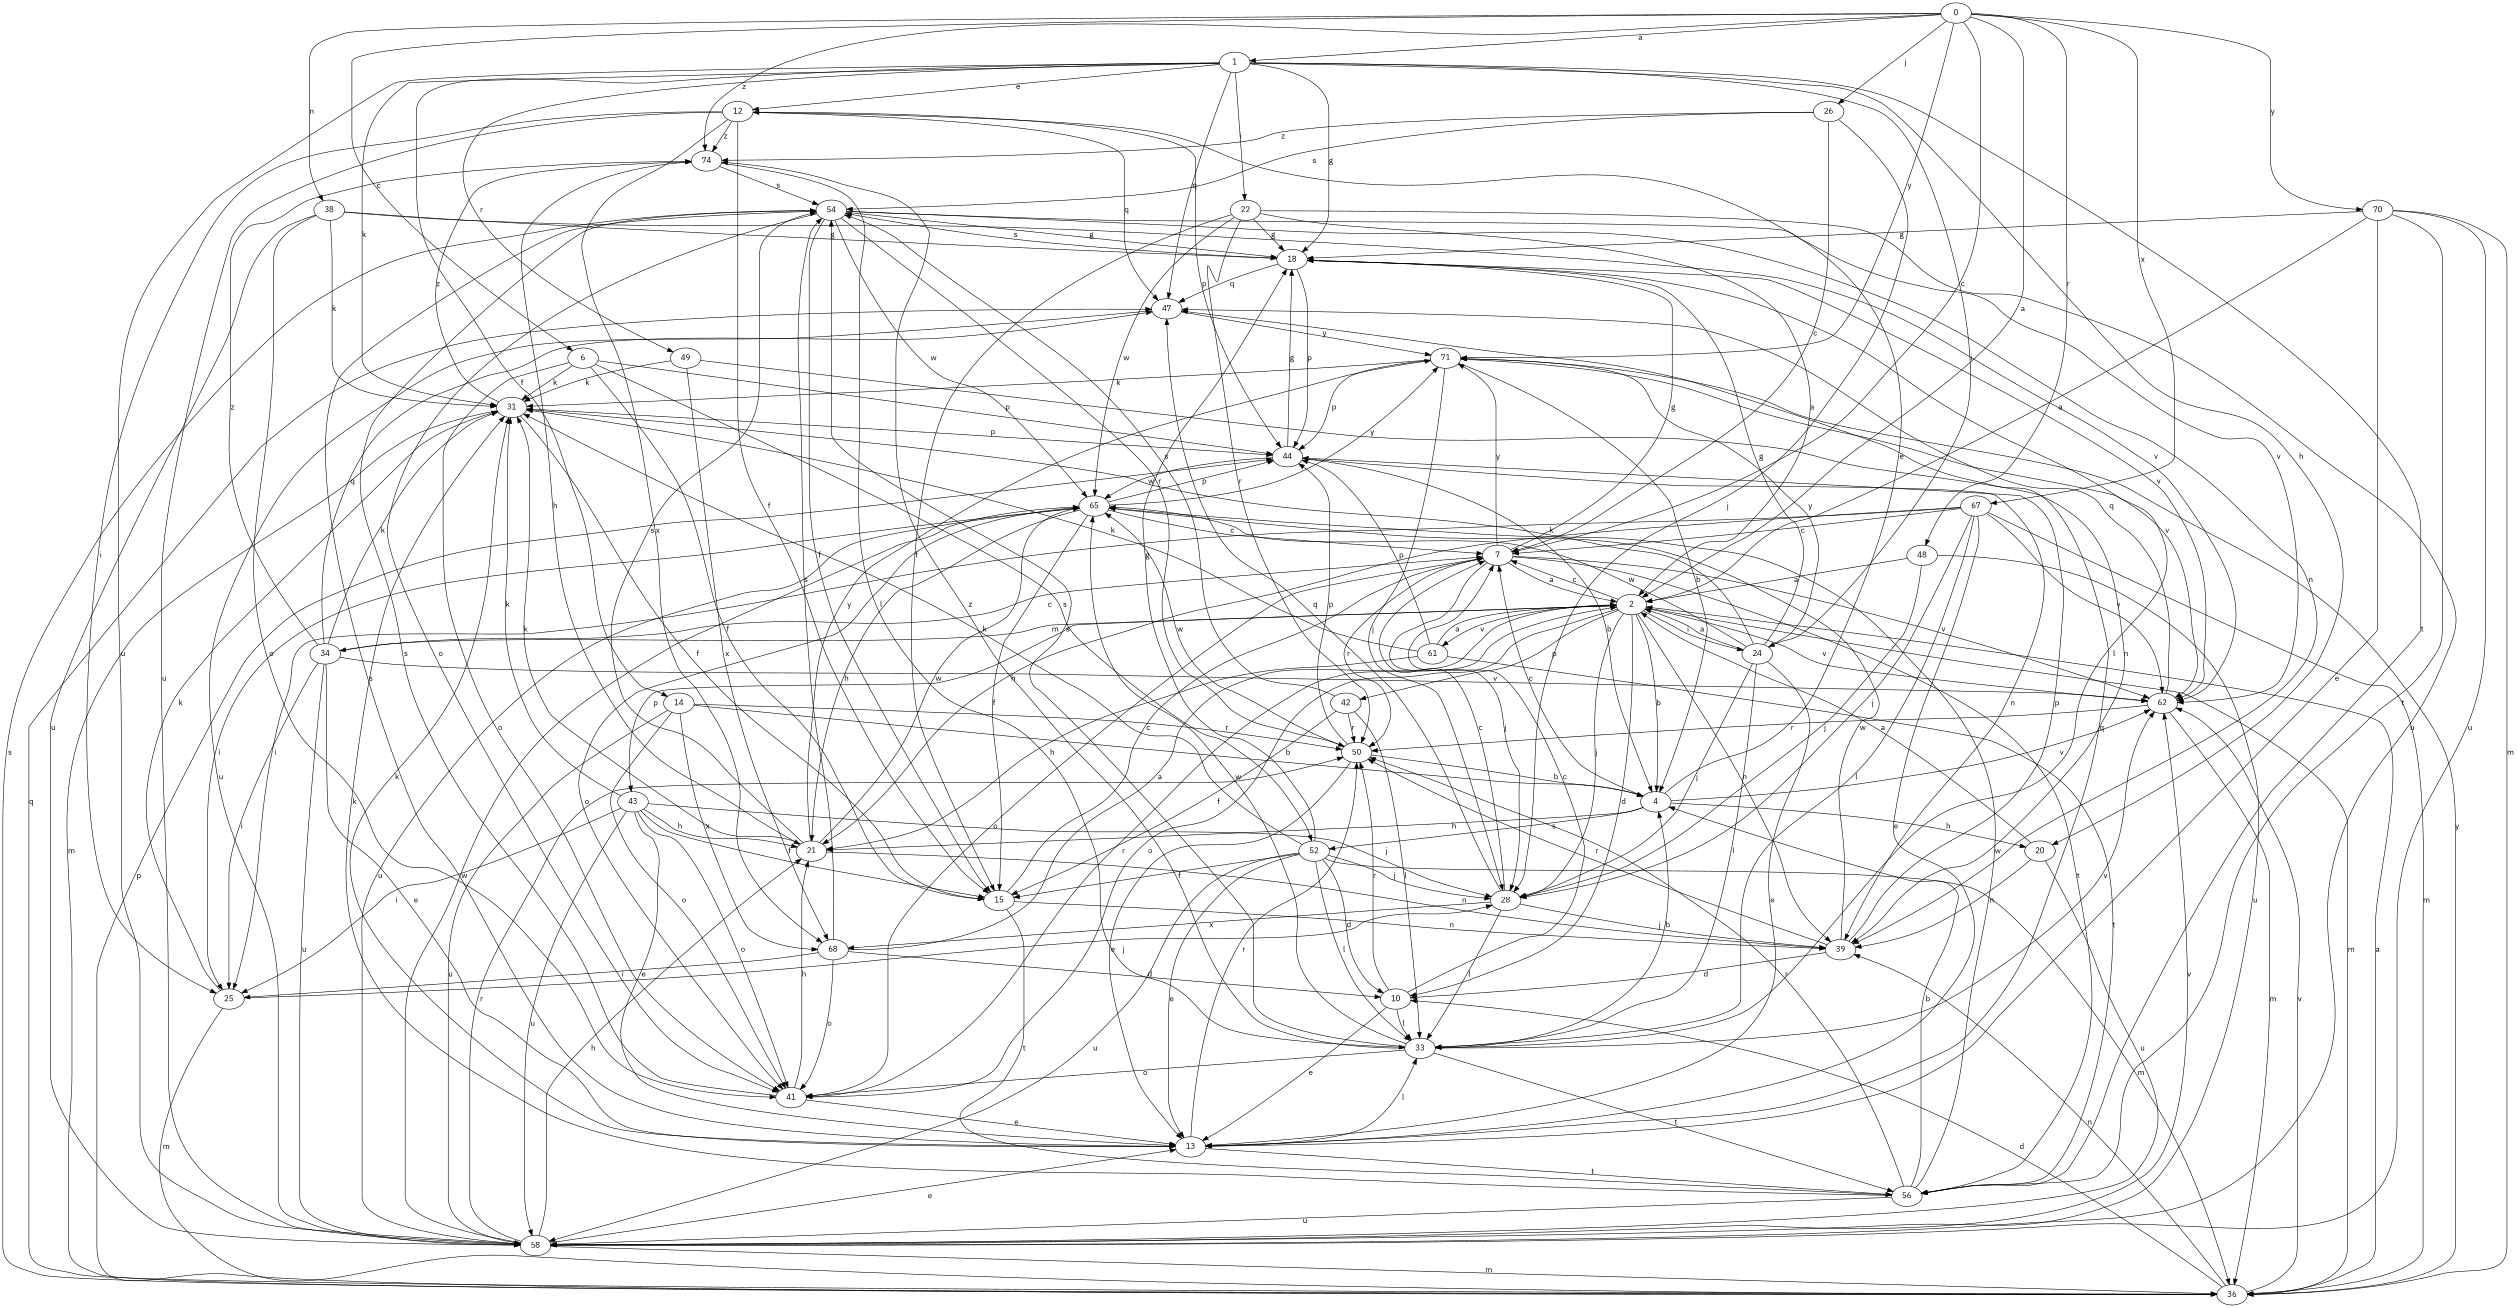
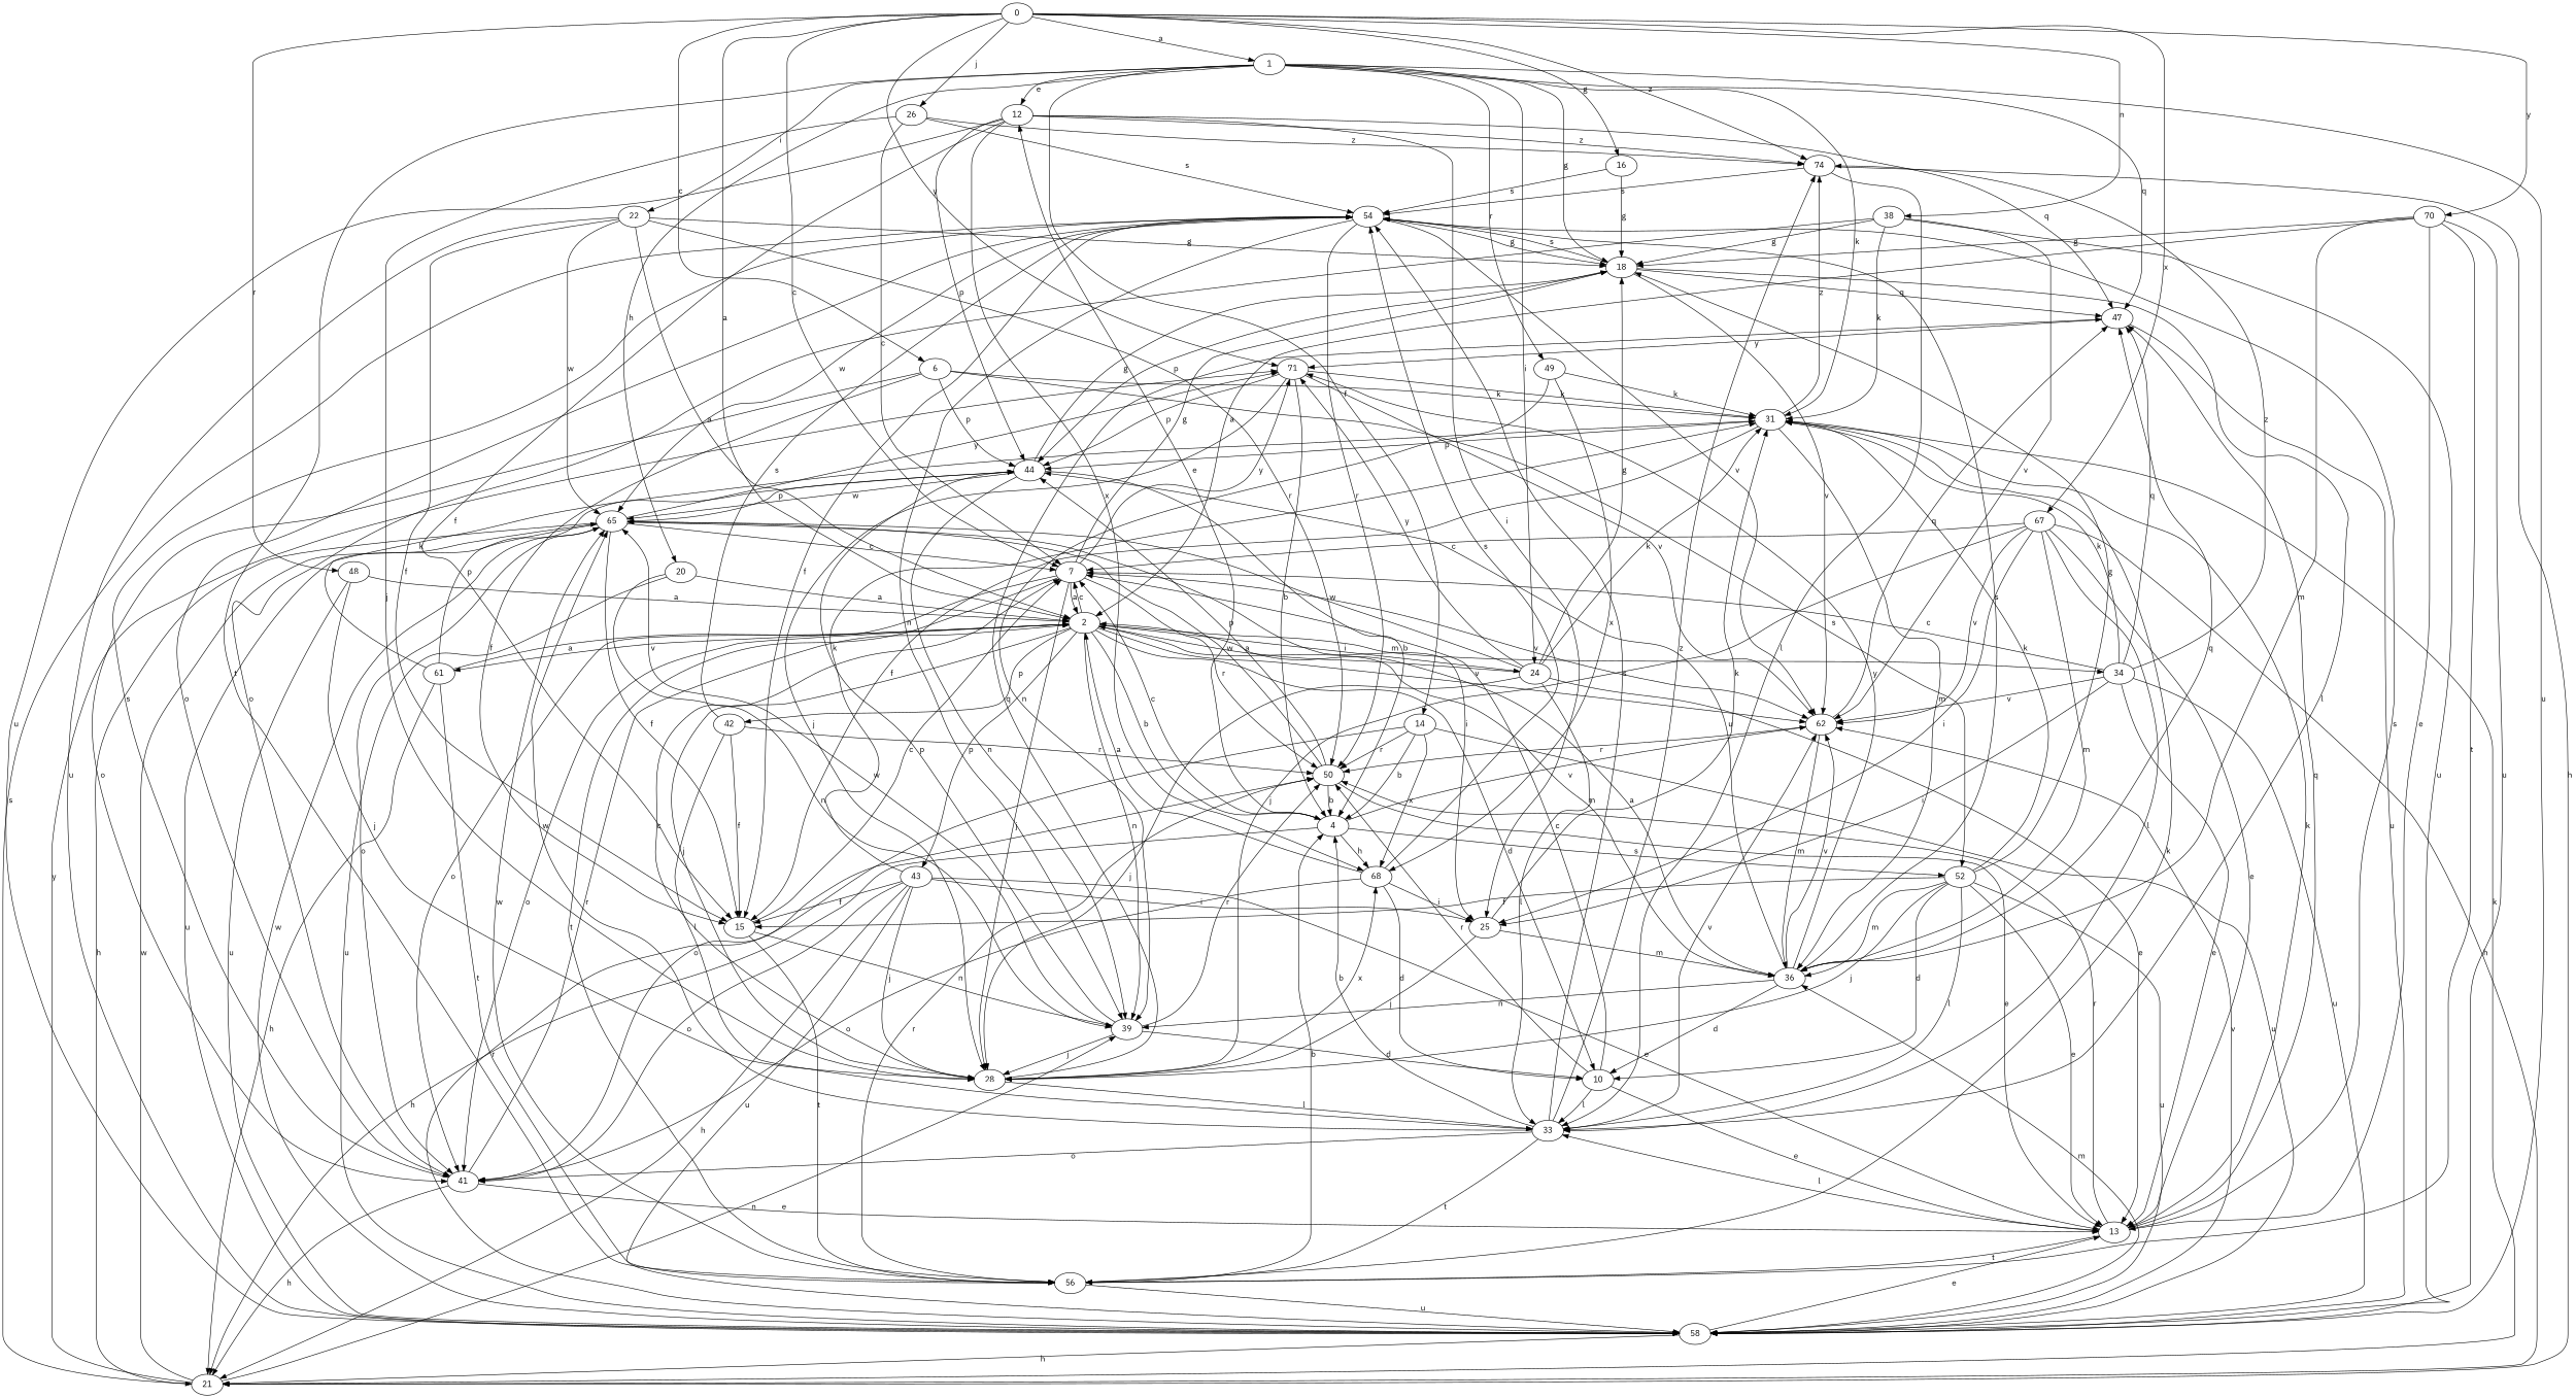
  strict digraph {
    fontname="IBM Plex Sans"
    node [fontname="IBM Plex Sans"]
    edge [fontname="IBM Plex Sans"]
    0
    1
    2
    6
    7
+   16
    26
    38
    48
    67
    70
    71
    74
    12
    14
    18
    20
    22
    24
    31
    47
    49
    56
    58
    4
    10
    28
    34
    36
    39
    41
    42
    43
    61
    62
    52
    15
    44
    50
    54
    21
    13
    33
    25
    68
    65
    0 -> 1 [label=a]
    0 -> 2 [label=a]
    0 -> 6 [label=c]
    0 -> 7 [label=c]
+   0 -> 16 [label=g]
    0 -> 26 [label=j]
    0 -> 38 [label=n]
    0 -> 48 [label=r]
    0 -> 67 [label=x]
    0 -> 70 [label=y]
    0 -> 71 [label=y]
    0 -> 74 [label=z]
    1 -> 12 [label=e]
    1 -> 14 [label=f]
    1 -> 18 [label=g]
    1 -> 20 [label=h]
    1 -> 22 [label=i]
    1 -> 24 [label=i]
    1 -> 31 [label=k]
    1 -> 47 [label=q]
    1 -> 49 [label=r]
    1 -> 56 [label=t]
    1 -> 58 [label=u]
    2 -> 7 [label=c]
    2 -> 24 [label=i]
    2 -> 4 [label=b]
    2 -> 10 [label=d]
    2 -> 28 [label=j]
    2 -> 34 [label=m]
    2 -> 36 [label=m]
    2 -> 39 [label=n]
    2 -> 41 [label=o]
    2 -> 42 [label=p]
    2 -> 43 [label=p]
    2 -> 61 [label=v]
    2 -> 62 [label=v]
    6 -> 31 [label=k]
    6 -> 41 [label=o]
    6 -> 52 [label=s]
    6 -> 15 [label=f]
    6 -> 44 [label=p]
    7 -> 2 [label=a]
    7 -> 71 [label=y]
    7 -> 18 [label=g]
    7 -> 56 [label=t]
    7 -> 28 [label=j]
    7 -> 41 [label=o]
    7 -> 62 [label=v]
    7 -> 50 [label=r]
+   16 -> 18 [label=g]
+   16 -> 54 [label=s]
    26 -> 7 [label=c]
    26 -> 74 [label=z]
    26 -> 28 [label=j]
    26 -> 54 [label=s]
    38 -> 18 [label=g]
    38 -> 31 [label=k]
    38 -> 58 [label=u]
    38 -> 41 [label=o]
    38 -> 62 [label=v]
    48 -> 2 [label=a]
    48 -> 58 [label=u]
    48 -> 28 [label=j]
    67 -> 7 [label=c]
    67 -> 28 [label=j]
    67 -> 36 [label=m]
    67 -> 62 [label=v]
    67 -> 21 [label=h]
    67 -> 13 [label=e]
    67 -> 33 [label=l]
    67 -> 25 [label=i]
    70 -> 2 [label=a]
    70 -> 18 [label=g]
    70 -> 56 [label=t]
    70 -> 58 [label=u]
    70 -> 36 [label=m]
    70 -> 13 [label=e]
    71 -> 31 [label=k]
    71 -> 4 [label=b]
    71 -> 28 [label=j]
    71 -> 62 [label=v]
    71 -> 44 [label=p]
    74 -> 54 [label=s]
    74 -> 21 [label=h]
    74 -> 33 [label=l]
    12 -> 74 [label=z]
    12 -> 47 [label=q]
    12 -> 58 [label=u]
    12 -> 15 [label=f]
    12 -> 44 [label=p]
    12 -> 25 [label=i]
    12 -> 68 [label=x]
    14 -> 58 [label=u]
    14 -> 4 [label=b]
    14 -> 41 [label=o]
    14 -> 50 [label=r]
    14 -> 68 [label=x]
    18 -> 47 [label=q]
    18 -> 62 [label=v]
    18 -> 44 [label=p]
    18 -> 54 [label=s]
    18 -> 33 [label=l]
    20 -> 2 [label=a]
    20 -> 58 [label=u]
    20 -> 39 [label=n]
    22 -> 2 [label=a]
    22 -> 18 [label=g]
    22 -> 58 [label=u]
    22 -> 15 [label=f]
    22 -> 50 [label=r]
    22 -> 65 [label=w]
    24 -> 2 [label=a]
    24 -> 71 [label=y]
    24 -> 18 [label=g]
    24 -> 31 [label=k]
    24 -> 28 [label=j]
    24 -> 13 [label=e]
    24 -> 33 [label=l]
    24 -> 65 [label=w]
    31 -> 74 [label=z]
    31 -> 36 [label=m]
    31 -> 15 [label=f]
    31 -> 44 [label=p]
    47 -> 71 [label=y]
    47 -> 58 [label=u]
    49 -> 31 [label=k]
    49 -> 39 [label=n]
    49 -> 68 [label=x]
    56 -> 31 [label=k]
    56 -> 58 [label=u]
    56 -> 4 [label=b]
    56 -> 50 [label=r]
    56 -> 65 [label=w]
    58 -> 36 [label=m]
    58 -> 62 [label=v]
    58 -> 50 [label=r]
    58 -> 21 [label=h]
    58 -> 13 [label=e]
    58 -> 65 [label=w]
    4 -> 7 [label=c]
    4 -> 12 [label=e]
-   4 -> 20 [label=h]
+   4 -> 68 [label=h]
    4 -> 62 [label=v]
    4 -> 52 [label=s]
    4 -> 21 [label=h]
    10 -> 7 [label=c]
    10 -> 50 [label=r]
    10 -> 13 [label=e]
    10 -> 33 [label=l]
    28 -> 7 [label=c]
    28 -> 47 [label=q]
    28 -> 33 [label=l]
    28 -> 68 [label=x]
    34 -> 7 [label=c]
    34 -> 74 [label=z]
    34 -> 31 [label=k]
    34 -> 47 [label=q]
    34 -> 58 [label=u]
    34 -> 62 [label=v]
    34 -> 13 [label=e]
    34 -> 25 [label=i]
    36 -> 2 [label=a]
    36 -> 71 [label=y]
    36 -> 47 [label=q]
    36 -> 10 [label=d]
    36 -> 39 [label=n]
    36 -> 62 [label=v]
-   36 -> 44 [label=p]
+   36 -> 44 [label=u]
    36 -> 54 [label=s]
    39 -> 10 [label=d]
-   28 -> 39 [label=j]
+   39 -> 28 [label=j]
    39 -> 44 [label=p]
    39 -> 50 [label=r]
    39 -> 65 [label=w]
    41 -> 2 [label=r]
    41 -> 54 [label=s]
    41 -> 21 [label=h]
    41 -> 13 [label=e]
    42 -> 15 [label=f]
    42 -> 50 [label=r]
    42 -> 54 [label=s]
    42 -> 33 [label=l]
    43 -> 31 [label=k]
    43 -> 58 [label=u]
    43 -> 28 [label=j]
    43 -> 41 [label=o]
    43 -> 15 [label=f]
    43 -> 21 [label=h]
    43 -> 13 [label=e]
    43 -> 25 [label=i]
    61 -> 2 [label=a]
    61 -> 31 [label=k]
    61 -> 56 [label=t]
    61 -> 44 [label=p]
    61 -> 21 [label=h]
    62 -> 47 [label=q]
    62 -> 36 [label=m]
    62 -> 50 [label=r]
    52 -> 18 [label=g]
    52 -> 31 [label=k]
    52 -> 58 [label=u]
    52 -> 10 [label=d]
    52 -> 28 [label=j]
    52 -> 36 [label=m]
    52 -> 15 [label=f]
    52 -> 13 [label=e]
    52 -> 33 [label=l]
    15 -> 7 [label=c]
    15 -> 56 [label=t]
    15 -> 39 [label=n]
    44 -> 18 [label=g]
    44 -> 4 [label=b]
    44 -> 39 [label=n]
    44 -> 65 [label=w]
    50 -> 4 [label=b]
    50 -> 44 [label=p]
    50 -> 13 [label=e]
    50 -> 65 [label=w]
    54 -> 18 [label=g]
    54 -> 39 [label=n]
    54 -> 41 [label=o]
    54 -> 62 [label=v]
    54 -> 15 [label=f]
    54 -> 50 [label=r]
    54 -> 65 [label=w]
    21 -> 71 [label=y]
    21 -> 31 [label=k]
    21 -> 39 [label=n]
    21 -> 54 [label=s]
    21 -> 65 [label=w]
    13 -> 31 [label=k]
    13 -> 47 [label=q]
    13 -> 56 [label=t]
    13 -> 50 [label=r]
    13 -> 54 [label=s]
    13 -> 33 [label=l]
    33 -> 74 [label=z]
    33 -> 56 [label=t]
    33 -> 4 [label=b]
    33 -> 41 [label=o]
    33 -> 62 [label=v]
    33 -> 54 [label=s]
    33 -> 65 [label=w]
    25 -> 31 [label=k]
    25 -> 28 [label=j]
    25 -> 36 [label=m]
    68 -> 2 [label=a]
    68 -> 10 [label=d]
    68 -> 41 [label=o]
    68 -> 54 [label=s]
    68 -> 25 [label=i]
    65 -> 7 [label=c]
    65 -> 71 [label=y]
    65 -> 58 [label=u]
    65 -> 41 [label=o]
    65 -> 15 [label=f]
    65 -> 44 [label=p]
    65 -> 21 [label=h]
    65 -> 25 [label=i]
  }
